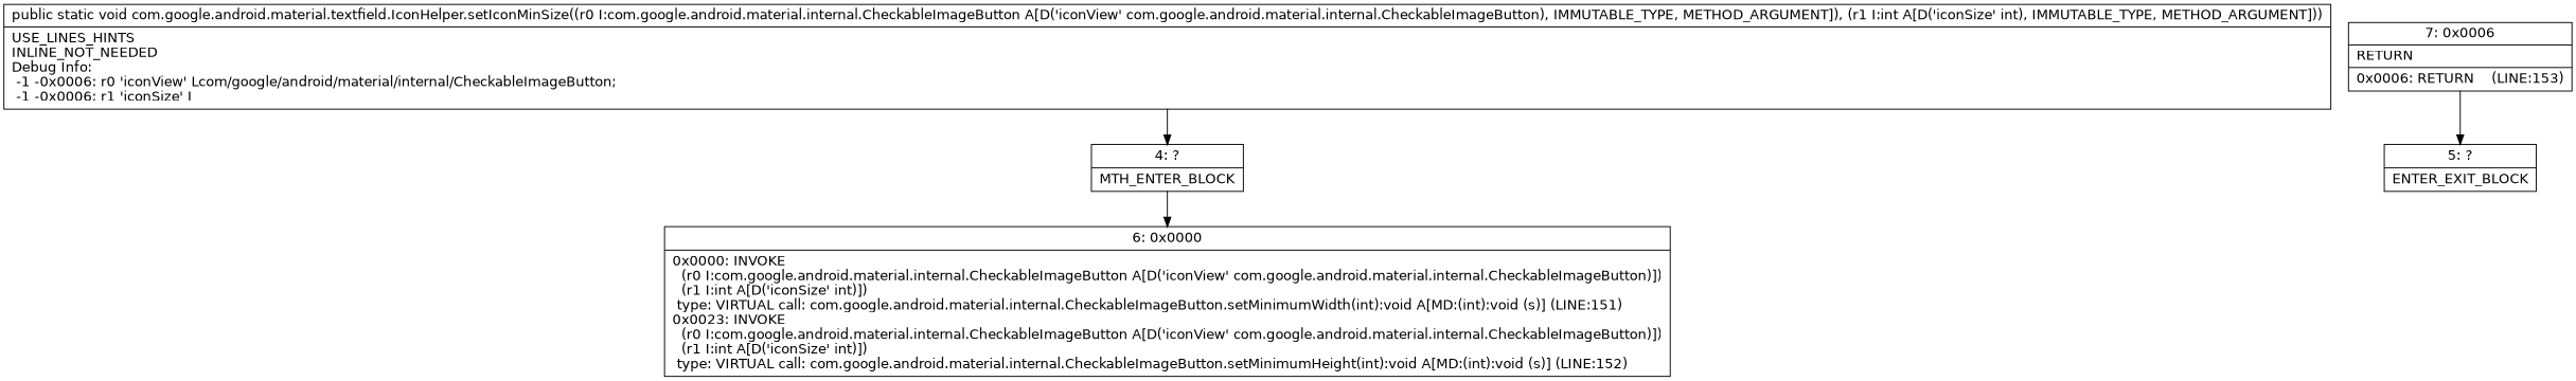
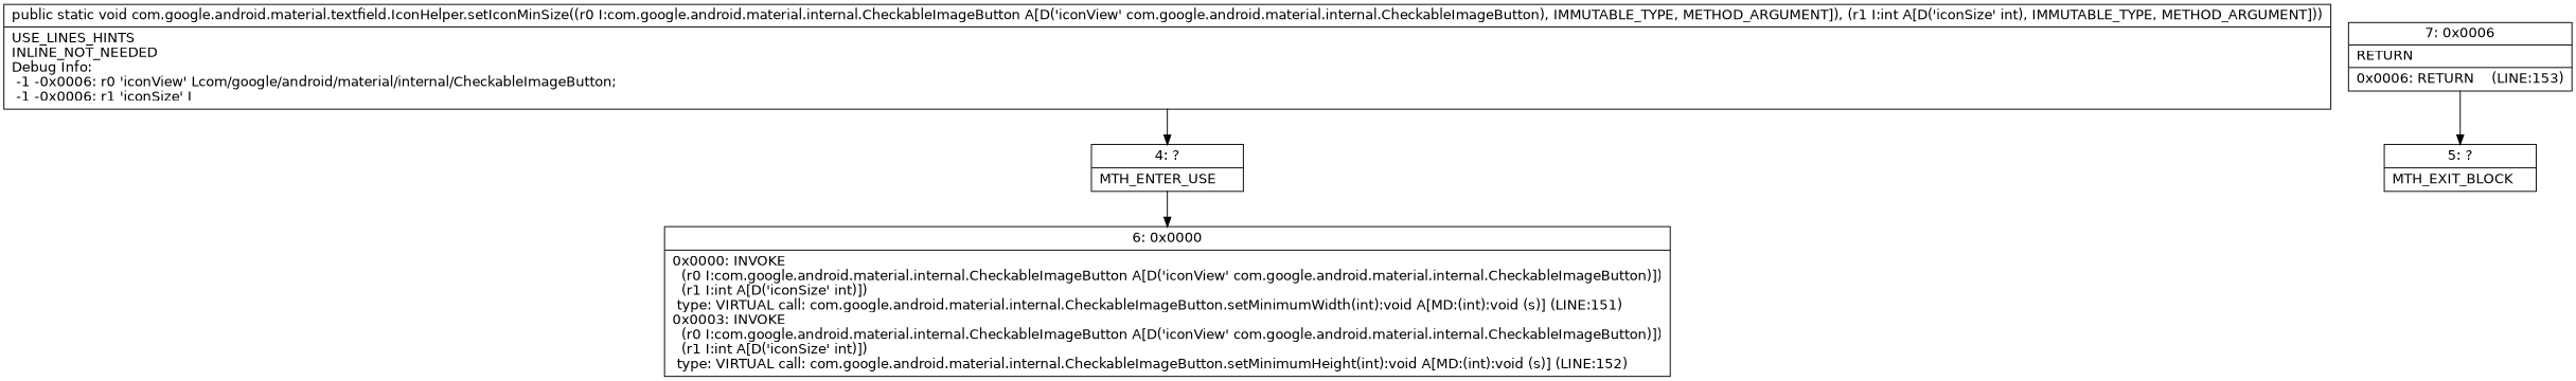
  digraph {
    fontname="DejaVu Sans"
    node [fontname="DejaVu Sans" shape=record]
    edge [fontname="DejaVu Sans"]
-   n1 [label="{4\:\ ?|MTH_ENTER_BLOCK\l}"]
-   n2 [label="{6\:\ 0x0000|0x0000: INVOKE  \l  (r0 I:com.google.android.material.internal.CheckableImageButton A[D('iconView' com.google.android.material.internal.CheckableImageButton)])\l  (r1 I:int A[D('iconSize' int)])\l type: VIRTUAL call: com.google.android.material.internal.CheckableImageButton.setMinimumWidth(int):void A[MD:(int):void (s)] (LINE:151)\l0x0023: INVOKE  \l  (r0 I:com.google.android.material.internal.CheckableImageButton A[D('iconView' com.google.android.material.internal.CheckableImageButton)])\l  (r1 I:int A[D('iconSize' int)])\l type: VIRTUAL call: com.google.android.material.internal.CheckableImageButton.setMinimumHeight(int):void A[MD:(int):void (s)] (LINE:152)\l}"]
+   n1 [label="{4\:\ ?|MTH_ENTER_USE\l}"]
+   n2 [label="{6\:\ 0x0000|0x0000: INVOKE  \l  (r0 I:com.google.android.material.internal.CheckableImageButton A[D('iconView' com.google.android.material.internal.CheckableImageButton)])\l  (r1 I:int A[D('iconSize' int)])\l type: VIRTUAL call: com.google.android.material.internal.CheckableImageButton.setMinimumWidth(int):void A[MD:(int):void (s)] (LINE:151)\l0x0003: INVOKE  \l  (r0 I:com.google.android.material.internal.CheckableImageButton A[D('iconView' com.google.android.material.internal.CheckableImageButton)])\l  (r1 I:int A[D('iconSize' int)])\l type: VIRTUAL call: com.google.android.material.internal.CheckableImageButton.setMinimumHeight(int):void A[MD:(int):void (s)] (LINE:152)\l}"]
    n3 [label="{7\:\ 0x0006|RETURN\l|0x0006: RETURN    (LINE:153)\l}"]
-   n4 [label="{5\:\ ?|ENTER_EXIT_BLOCK\l}"]
+   n4 [label="{5\:\ ?|MTH_EXIT_BLOCK\l}"]
    n5 [label="{public static void com.google.android.material.textfield.IconHelper.setIconMinSize((r0 I:com.google.android.material.internal.CheckableImageButton A[D('iconView' com.google.android.material.internal.CheckableImageButton), IMMUTABLE_TYPE, METHOD_ARGUMENT]), (r1 I:int A[D('iconSize' int), IMMUTABLE_TYPE, METHOD_ARGUMENT]))  | USE_LINES_HINTS\lINLINE_NOT_NEEDED\lDebug Info:\l  \-1 \-0x0006: r0 'iconView' Lcom\/google\/android\/material\/internal\/CheckableImageButton;\l  \-1 \-0x0006: r1 'iconSize' I\l}"]
    n1 -> n2
    n3 -> n4
    n5 -> n1
  }
